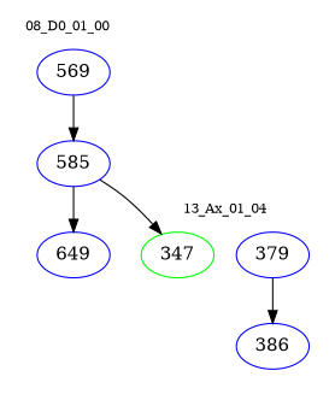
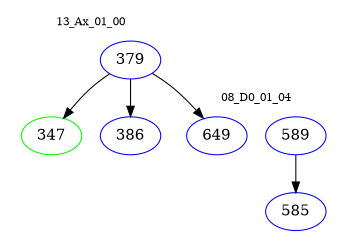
  digraph {
    node [color=blue]
    edge [color=black]
    n1 [label=379]
    n2 [color=green label=347]
    n3 [label=386]
    n4 [label=585]
-   n5 [label=569]
+   n5 [label=589]
    n6 [label=649]
    subgraph cluster_1 {
      color=white
      fontsize=10
-     label="13_Ax_01_04"
+     label="13_Ax_01_00"
      n1
      n2
      n3
    }
    subgraph cluster_2 {
      color=white
      fontsize=10
-     label="08_D0_01_00"
+     label="08_D0_01_04"
      n4
      n5
      n6
    }
-   n4 -> n2
+   n1 -> n2
    n1 -> n3
-   n4 -> n6
+   n1 -> n6
    n5 -> n4
  }
